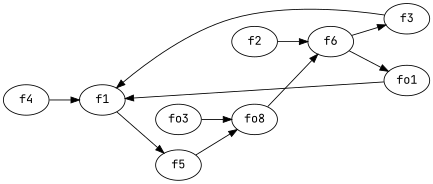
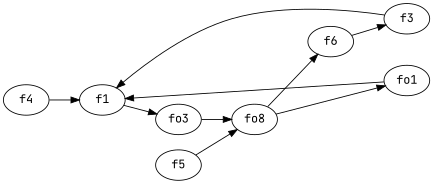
  strict digraph {
    fontname="JetBrains Mono"
    rankdir=LR
    node [fontname="JetBrains Mono"]
    edge [fontname="JetBrains Mono" weight=2]
    f1
    fo3
    n3 [label=fo8]
-   f2
    f6
    f3
    fo1
    f4
    f5
-   f1 -> f5
+   f1 -> fo3
    fo3 -> n3
    n3 -> f6
-   f2 -> f6
    f6 -> f3
-   f6 -> fo1
+   n3 -> fo1
    f3 -> f1
    fo1 -> f1
    f4 -> f1
    f5 -> n3
  }
